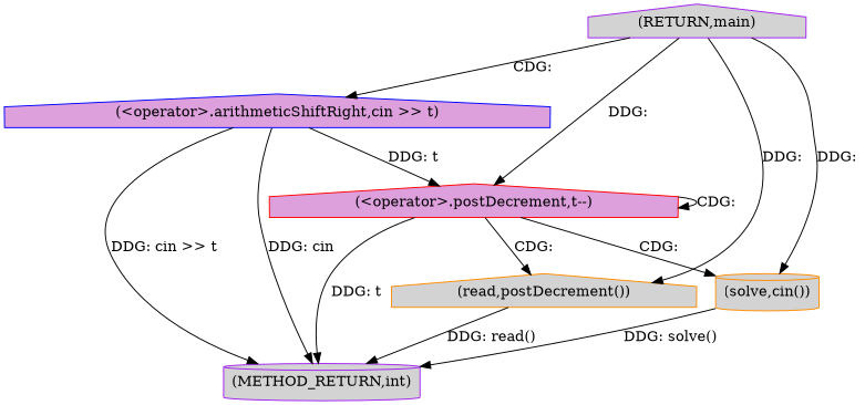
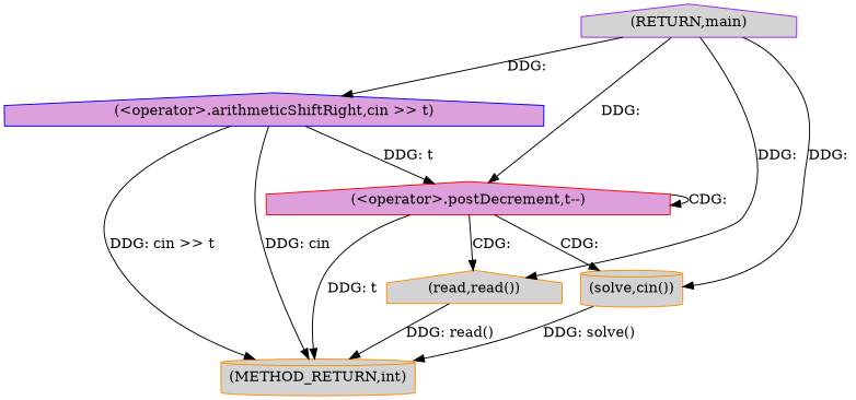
  digraph {
    node [color=purple fillcolor=lightgrey shape=house style=filled]
    n1 [label="(RETURN,main)"]
    n2 [color=blue fillcolor=plum label="(<operator>.arithmeticShiftRight,cin >> t)"]
    n3 [color=red fillcolor=plum label="(<operator>.postDecrement,t--)"]
-   n4 [color=darkorange label="(read,postDecrement())"]
+   n4 [color=darkorange label="(read,read())"]
    n5 [color=darkorange label="(solve,cin())" shape=cylinder]
-   n6 [label="(METHOD_RETURN,int)" shape=cylinder]
-   n1 -> n2 [label="CDG: "]
+   n6 [color=darkorange label="(METHOD_RETURN,int)" shape=cylinder]
+   n1 -> n2 [label="DDG: "]
    n1 -> n3 [label="DDG: "]
    n1 -> n4 [label="DDG: "]
    n1 -> n5 [label="DDG: "]
    n2 -> n3 [label="DDG: t"]
    n2 -> n6 [label="DDG: cin >> t"]
    n2 -> n6 [label="DDG: cin"]
    n3 -> n3 [label="CDG: "]
    n3 -> n4 [label="CDG: "]
    n3 -> n5 [label="CDG: "]
    n3 -> n6 [label="DDG: t"]
    n4 -> n6 [label="DDG: read()"]
    n5 -> n6 [label="DDG: solve()"]
  }
